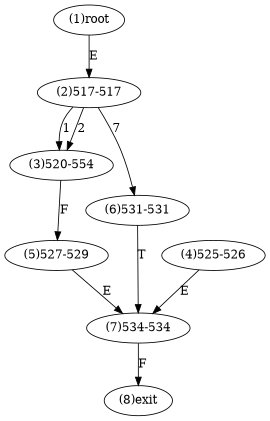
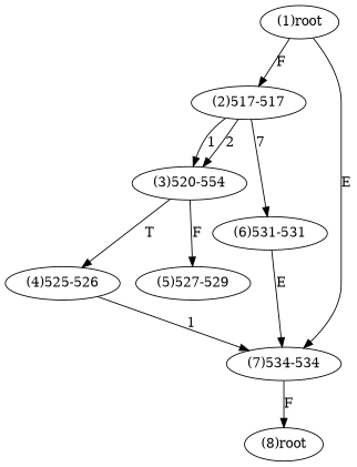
  digraph {
    n1 [label="(1)root"]
    n2 [label="(2)517-517"]
    n3 [label="(3)520-554"]
    n4 [label="(6)531-531"]
    n5 [label="(4)525-526"]
    n6 [label="(5)527-529"]
    n7 [label="(7)534-534"]
-   n8 [label="(8)exit"]
-   n1 -> n2 [label=E]
+   n8 [label="(8)root"]
+   n1 -> n2 [label=F]
    n2 -> n3 [label=1]
    n2 -> n3 [label=2]
    n2 -> n4 [label=7]
+   n3 -> n5 [label=T]
    n3 -> n6 [label=F]
-   n4 -> n7 [label=T]
-   n5 -> n7 [label=E]
-   n6 -> n7 [label=E]
+   n4 -> n7 [label=E]
+   n5 -> n7 [label=1]
+   n1 -> n7 [label=E]
    n7 -> n8 [label=F]
  }
